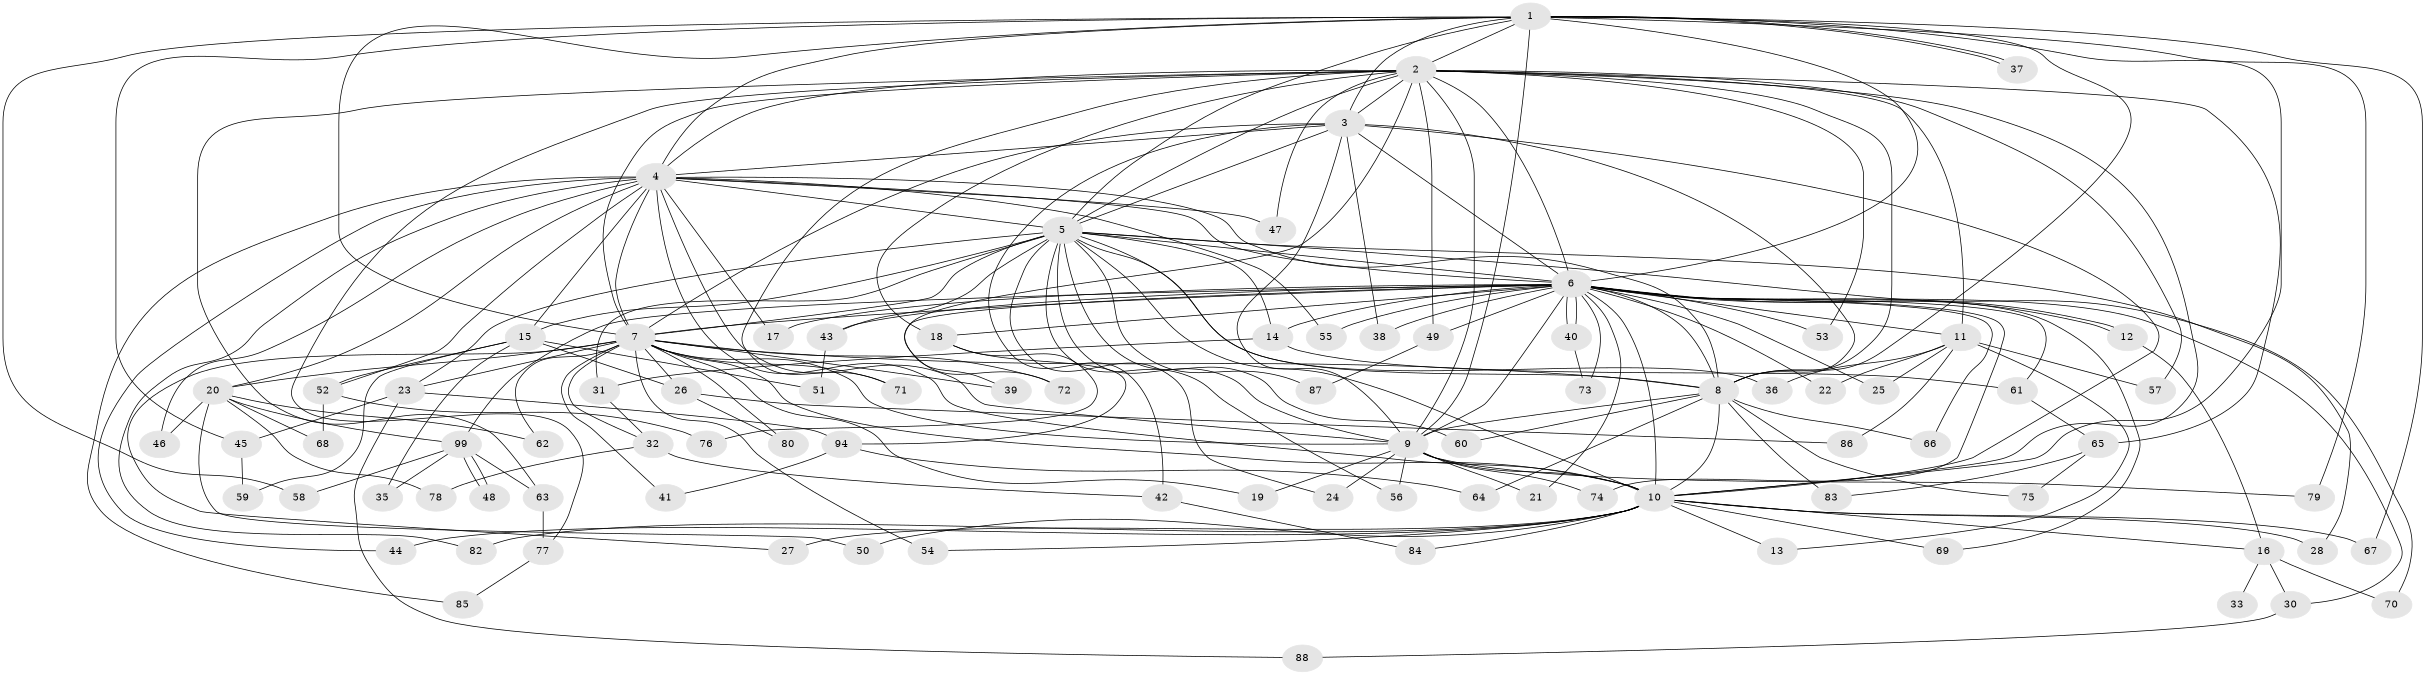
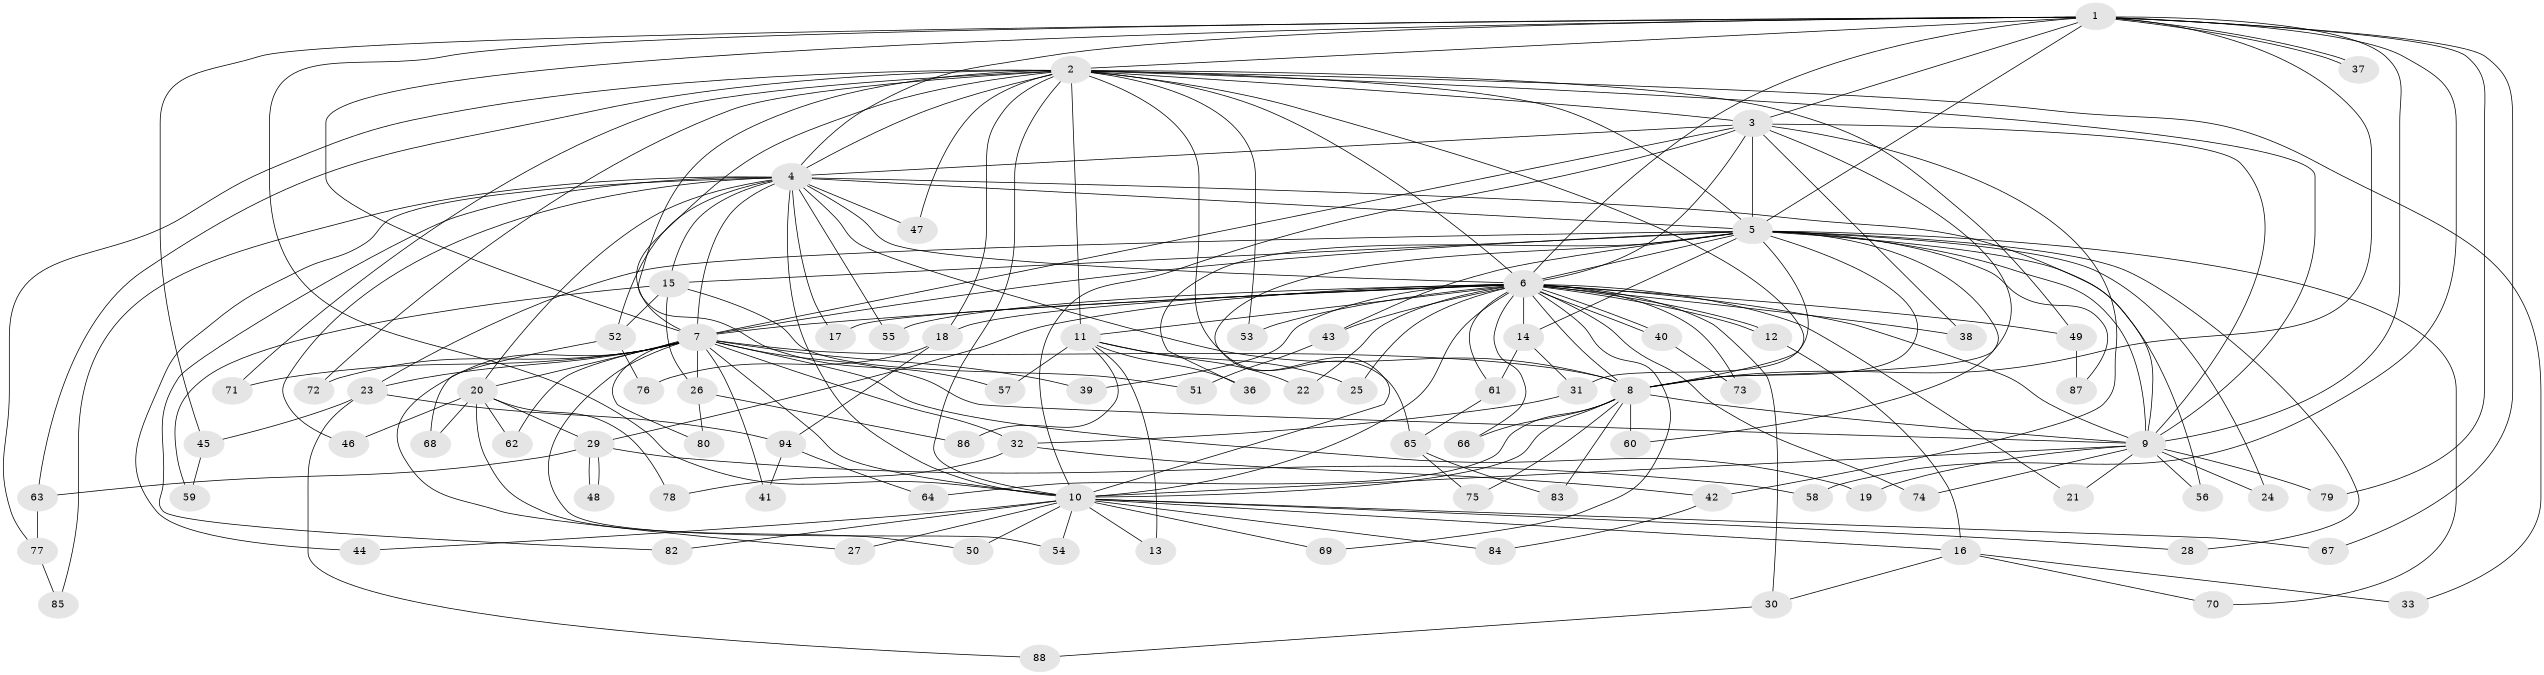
  graph {
    node [color=gray90 style=filled]
    1
    2
    3
    4
    5
    6
    7
    8
    9
    10
    37
    45
    58
    67
    79
    11
    18
    33
    47
    49
    53
    57
    63
    65
    71
    72
    77
    38
    42
    15
    17
    20
    44
    46
    52
    55
    82
    85
    14
    23
    24
    28
    31
    36
    43
    56
    60
    70
    87
    12
    21
    22
    25
-   29 [label=99]
+   29
    30
    39
    40
    61
    66
    69
    73
    74
    19
    26
    27
    32
    41
    54
    62
    80
    64
    75
    83
    13
    16
    50
    84
    59
    86
    n80 [label=94]
    76
-   35
    51
    68
    78
    n86 [label=88]
    48
    1 -- 2
    1 -- 3
    1 -- 4
    1 -- 5
    1 -- 6
    1 -- 7
    1 -- 8
    1 -- 9
    1 -- 10
    1 -- 37
    1 -- 37
    1 -- 45
    1 -- 58
    1 -- 67
    1 -- 79
    2 -- 3
    2 -- 4
    2 -- 5
    2 -- 6
    2 -- 7
    2 -- 8
    2 -- 9
    2 -- 10
    2 -- 11
    2 -- 18
+   2 -- 33
    2 -- 47
    2 -- 49
    2 -- 53
    2 -- 57
    2 -- 63
    2 -- 65
    2 -- 71
    2 -- 72
    2 -- 77
    3 -- 4
    3 -- 5
    3 -- 6
    3 -- 7
    3 -- 8
    3 -- 9
    3 -- 10
    3 -- 38
    3 -- 42
    4 -- 5
    4 -- 6
    4 -- 7
    4 -- 8
    4 -- 9
    4 -- 10
    4 -- 47
    4 -- 15
    4 -- 17
    4 -- 20
    4 -- 44
    4 -- 46
    4 -- 52
    4 -- 55
    4 -- 82
    4 -- 85
    5 -- 6
    5 -- 7
    5 -- 8
    5 -- 9
    5 -- 10
    5 -- 15
    5 -- 14
    5 -- 23
    5 -- 24
    5 -- 28
    5 -- 31
    5 -- 36
    5 -- 43
    5 -- 56
    5 -- 60
    5 -- 70
    5 -- 87
    6 -- 7
    6 -- 8
    6 -- 9
    6 -- 10
    6 -- 11
    6 -- 18
    6 -- 49
    6 -- 53
    6 -- 38
    6 -- 17
    6 -- 55
    6 -- 14
    6 -- 43
    6 -- 12
    6 -- 12
    6 -- 21
    6 -- 22
    6 -- 25
    6 -- 29
    6 -- 30
    6 -- 39
    6 -- 40
    6 -- 40
    6 -- 61
    6 -- 66
    6 -- 69
    6 -- 73
    6 -- 74
    7 -- 8
    7 -- 9
    7 -- 10
    7 -- 71
    7 -- 72
    7 -- 20
    7 -- 23
    7 -- 39
    7 -- 19
    7 -- 26
    7 -- 27
    7 -- 32
    7 -- 41
    7 -- 54
    7 -- 62
    7 -- 80
    8 -- 9
    8 -- 10
    8 -- 60
    8 -- 66
    8 -- 64
    8 -- 75
    8 -- 83
    9 -- 10
    9 -- 79
    9 -- 24
    9 -- 56
    9 -- 21
    9 -- 74
    9 -- 19
    10 -- 67
    10 -- 44
    10 -- 82
    10 -- 28
    10 -- 69
    10 -- 27
    10 -- 54
    10 -- 13
    10 -- 16
    10 -- 50
    10 -- 84
    45 -- 59
    11 -- 57
    11 -- 36
    11 -- 22
    11 -- 25
    11 -- 13
    11 -- 86
    18 -- n80
    18 -- 76
    49 -- 87
    63 -- 77
    65 -- 75
    65 -- 83
    77 -- 85
    42 -- 84
    15 -- 52
    15 -- 26
    15 -- 59
-   15 -- 35
    15 -- 51
    20 -- 46
    20 -- 29
    20 -- 62
    20 -- 50
    20 -- 68
    20 -- 78
    52 -- 76
    52 -- 68
    14 -- 31
    14 -- 61
    23 -- 45
    23 -- n80
    23 -- n86
    31 -- 32
    43 -- 51
    12 -- 16
    29 -- 58
    29 -- 63
-   29 -- 35
    29 -- 48
    29 -- 48
    30 -- n86
    40 -- 73
    61 -- 65
    26 -- 80
    26 -- 86
    32 -- 42
    32 -- 78
    16 -- 33
    16 -- 70
    16 -- 30
    n80 -- 41
    n80 -- 64
  }
